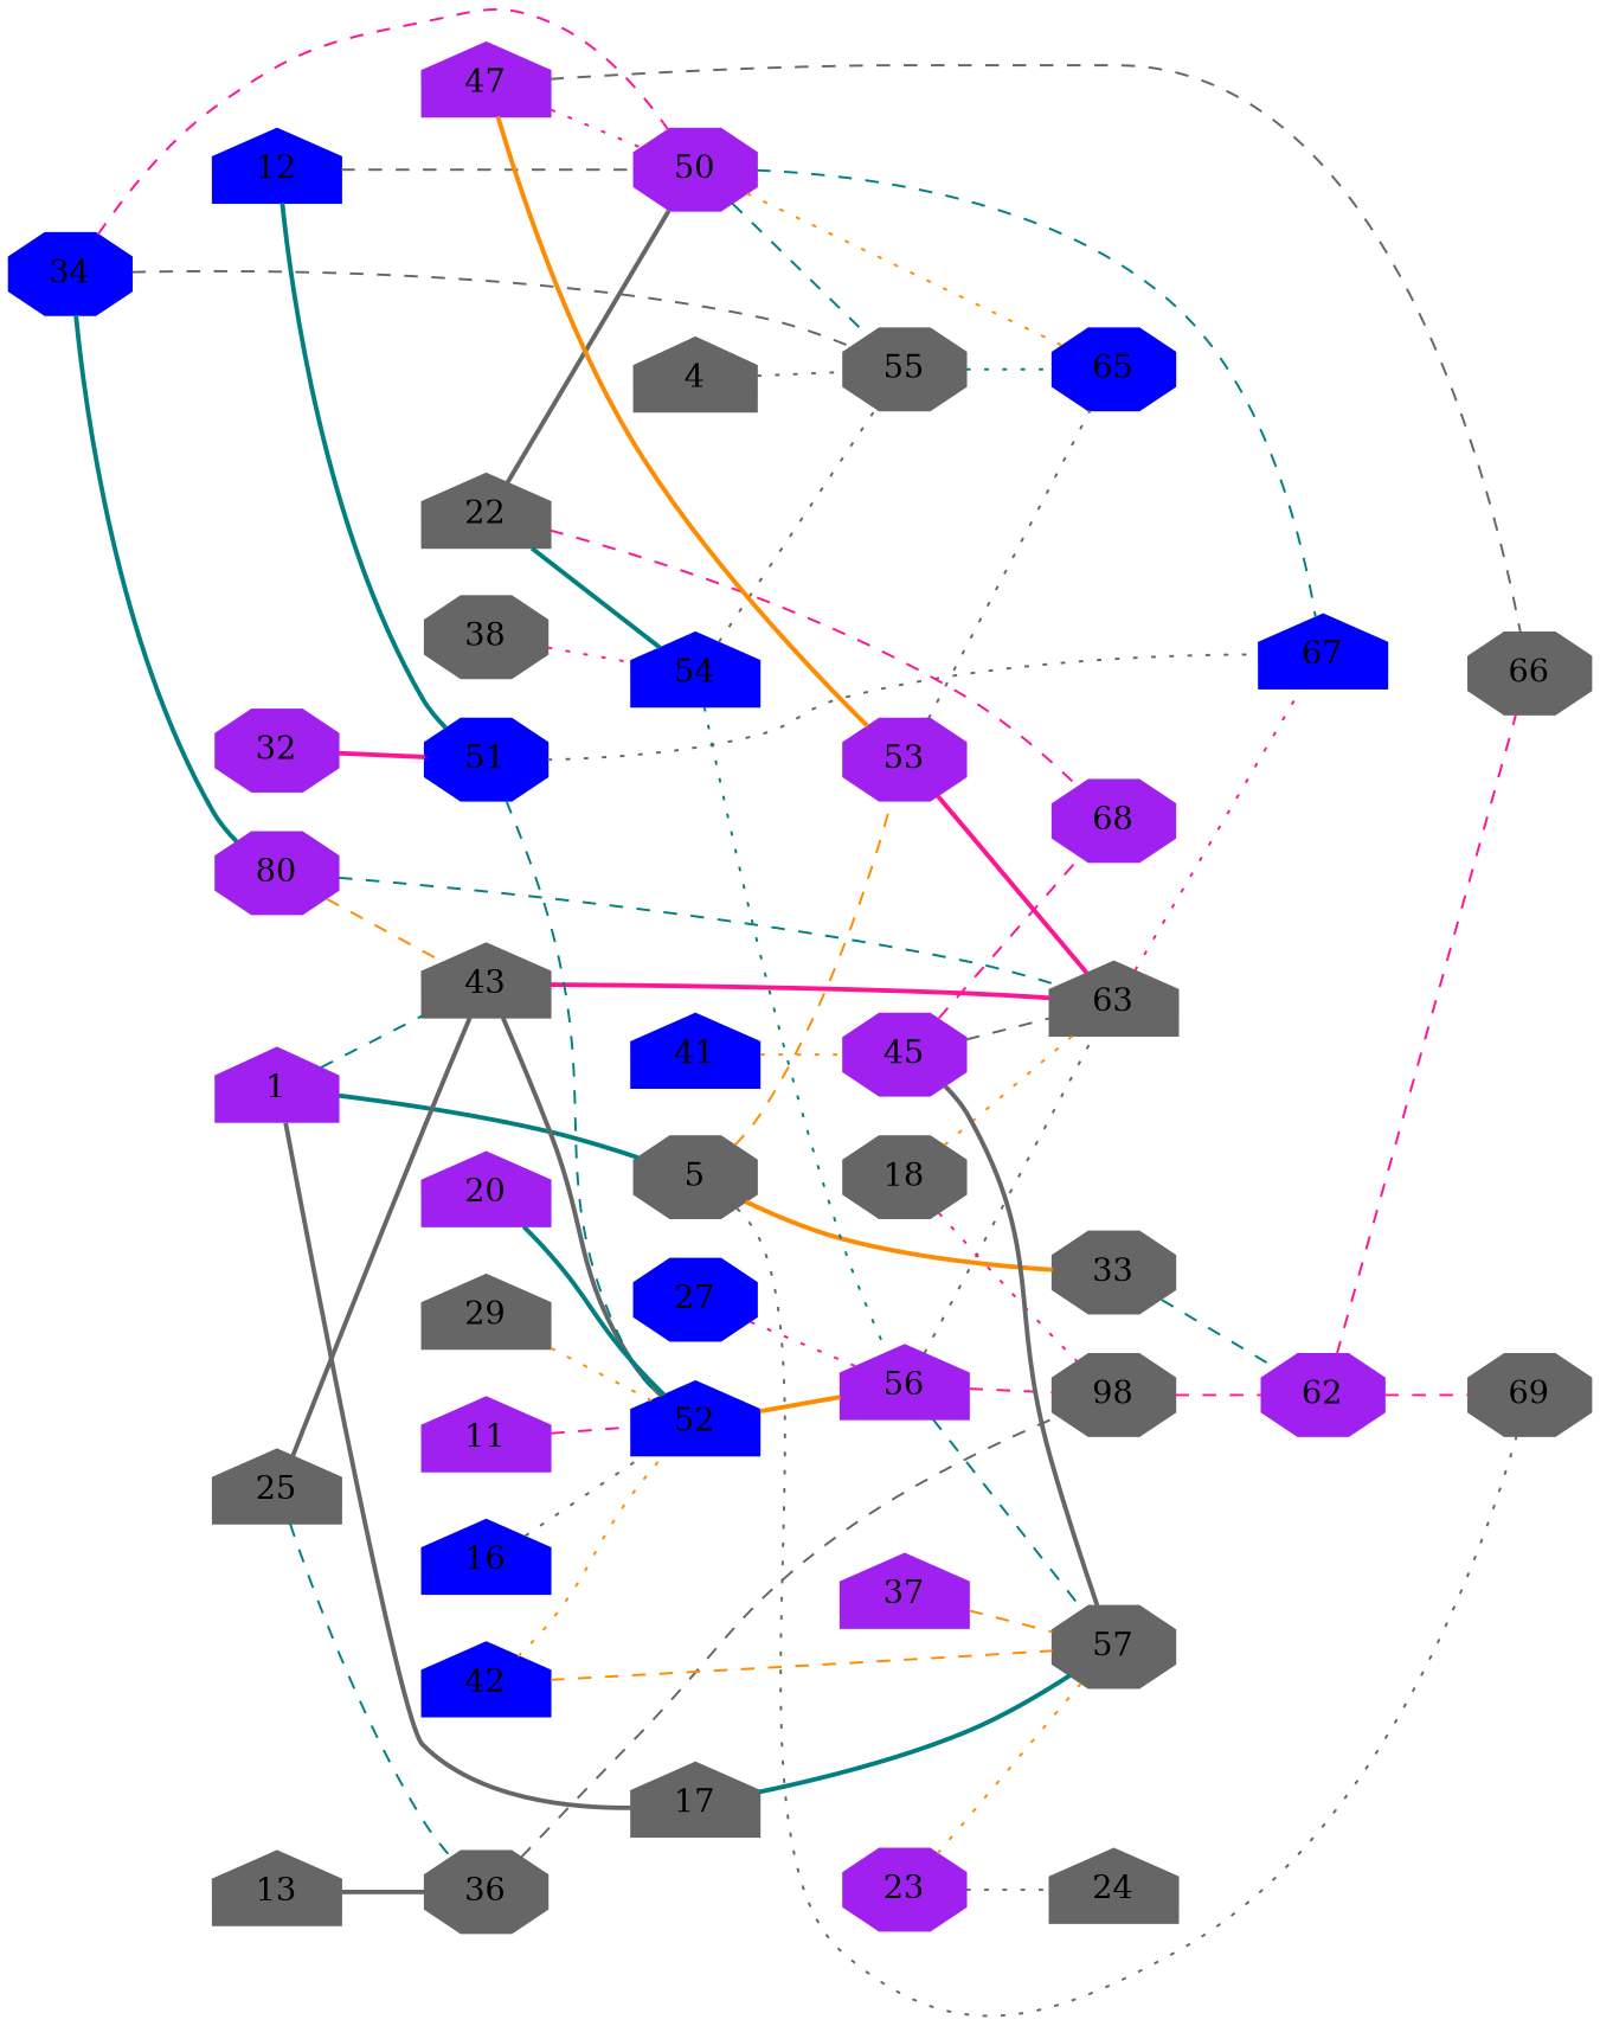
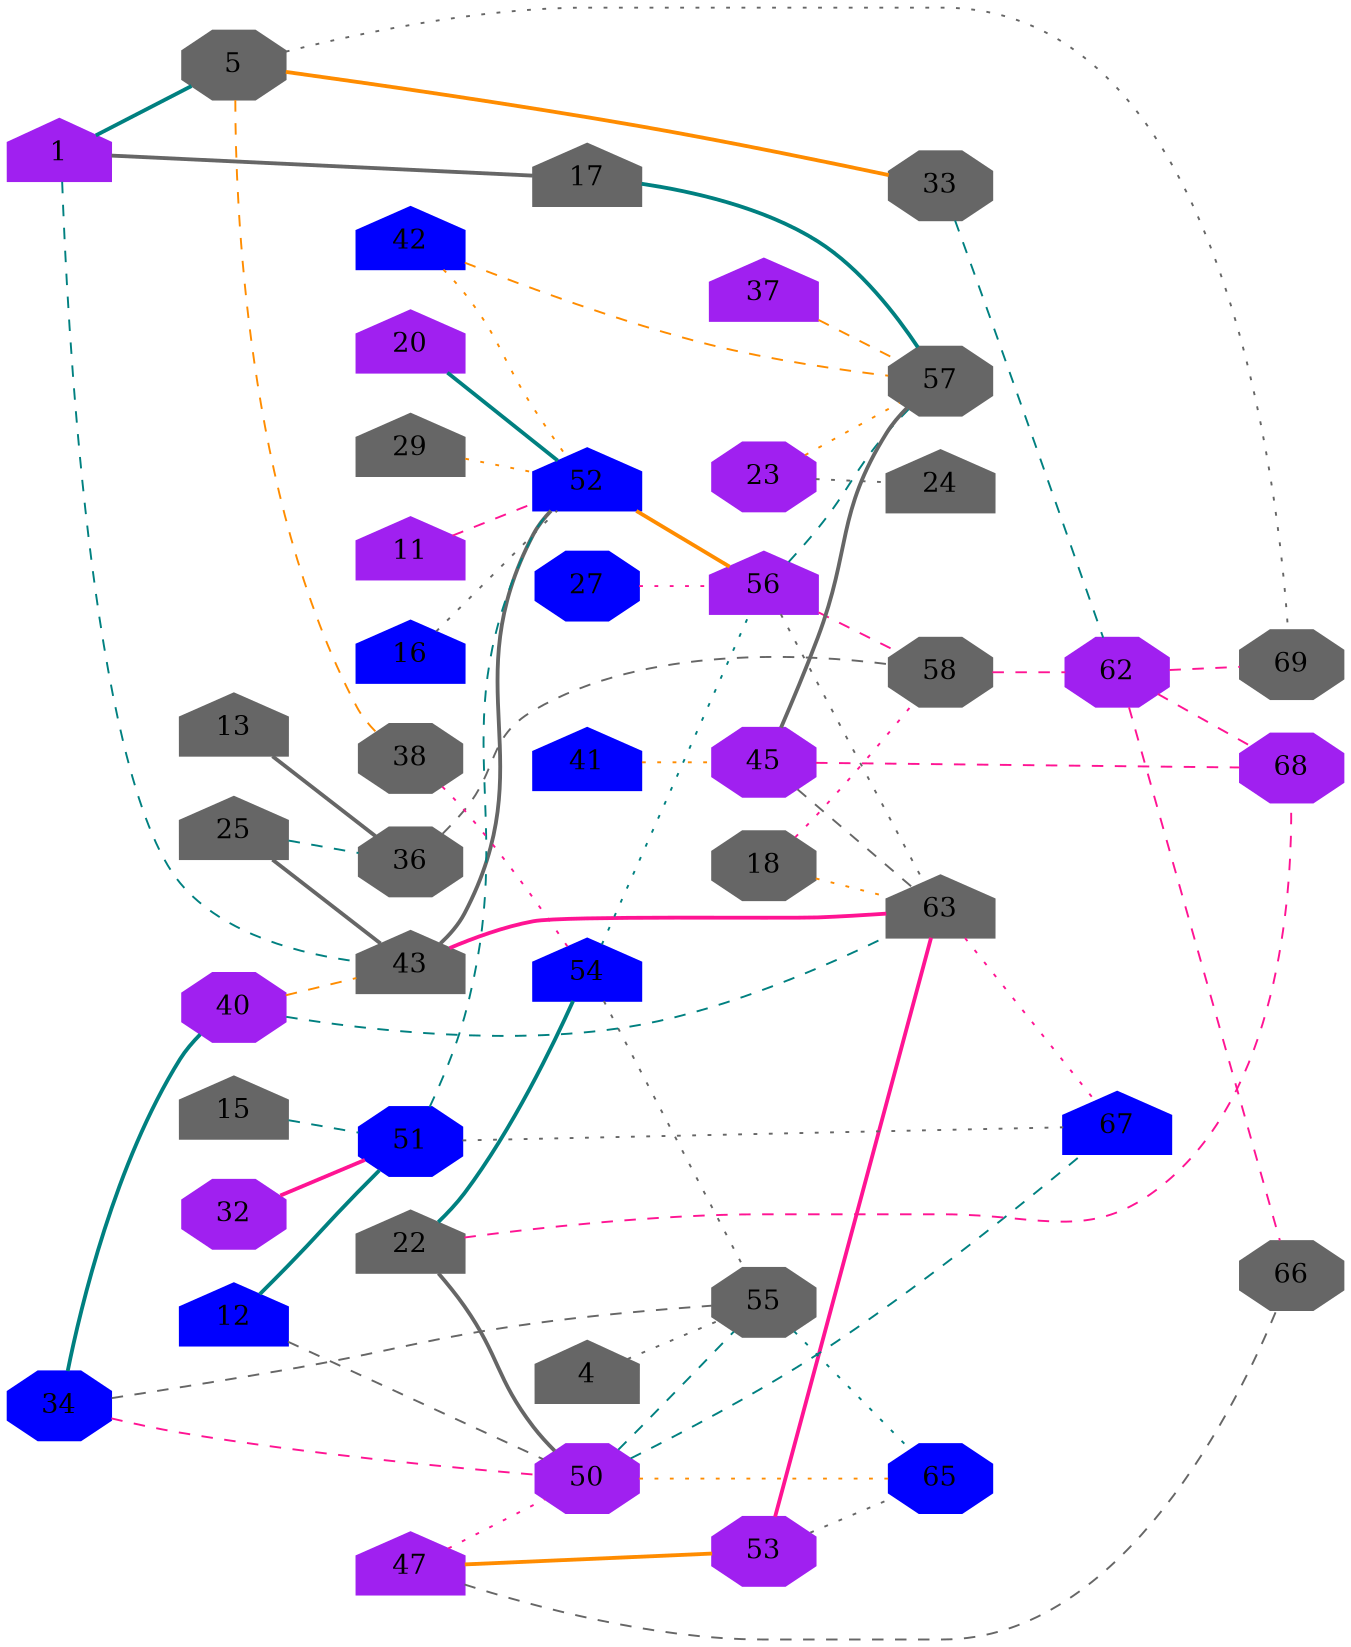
  graph {
    rankdir=LR
    node [color=gray40 shape=house style=filled]
    edge [color=gray40 style=dashed weight=1.0]
    1 [color=purple]
    5 [shape=octagon]
    43
    17
    33 [shape=octagon]
    53 [color=purple shape=octagon]
    69 [shape=octagon]
    23 [color=purple shape=octagon]
    57 [shape=octagon]
    24
    52 [color=blue]
    63
    55 [shape=octagon]
    4
    65 [color=blue shape=octagon]
    62 [color=purple shape=octagon]
    11 [color=purple]
    56 [color=purple]
    12 [color=blue]
    50 [color=purple shape=octagon]
    51 [color=blue shape=octagon]
    67 [color=blue]
    36 [shape=octagon]
    13
-   58 [shape=octagon label=98]
+   58 [shape=octagon]
+   15
    16 [color=blue]
    18 [shape=octagon]
    20 [color=purple]
    22
    54 [color=blue]
    68 [color=purple shape=octagon]
    25
    27 [color=blue shape=octagon]
    29
    32 [color=purple shape=octagon]
    66 [shape=octagon]
    34 [color=blue shape=octagon]
-   40 [color=purple shape=octagon label=80]
+   40 [color=purple shape=octagon]
    37 [color=purple]
    38 [shape=octagon]
    41 [color=blue]
    45 [color=purple shape=octagon]
    42 [color=blue]
    47 [color=purple]
    1 -- 5 [color=teal style=bold]
    1 -- 43 [color=teal]
    1 -- 17 [style=bold]
    5 -- 33 [color=darkorange style=bold]
-   5 -- 53 [color=darkorange]
+   5 -- 38 [color=darkorange]
    5 -- 69 [style=dotted]
    43 -- 52 [style=bold]
    43 -- 63 [color=deeppink style=bold]
    17 -- 57 [color=teal style=bold]
    33 -- 62 [color=teal]
    53 -- 63 [color=deeppink style=bold]
    53 -- 65 [style=dotted]
    23 -- 57 [color=darkorange style=dotted]
    23 -- 24 [style=dotted]
    52 -- 56 [color=darkorange style=bold]
    63 -- 67 [color=deeppink style=dotted]
    55 -- 65 [color=teal style=dotted]
    4 -- 55 [style=dotted]
    62 -- 69 [color=deeppink weight=2.0]
+   62 -- 68 [color=deeppink]
    62 -- 66 [color=deeppink]
    11 -- 52 [color=deeppink]
    56 -- 57 [color=teal]
    56 -- 63 [style=dotted weight=2.0]
    56 -- 58 [color=deeppink]
    12 -- 50
    12 -- 51 [color=teal style=bold]
    50 -- 55 [color=teal]
    50 -- 65 [color=darkorange style=dotted]
    50 -- 67 [color=teal]
    51 -- 52 [color=teal]
    51 -- 67 [style=dotted]
    36 -- 58
    13 -- 36 [style=bold]
    58 -- 62 [color=deeppink weight=2.0]
+   15 -- 51 [color=teal]
    16 -- 52 [style=dotted]
    18 -- 63 [color=darkorange style=dotted]
    18 -- 58 [color=deeppink style=dotted]
    20 -- 52 [color=teal style=bold]
    22 -- 50 [style=bold]
    22 -- 54 [color=teal style=bold]
    22 -- 68 [color=deeppink]
    54 -- 55 [style=dotted]
    54 -- 56 [color=teal style=dotted]
    25 -- 43 [style=bold]
    25 -- 36 [color=teal]
    27 -- 56 [color=deeppink style=dotted]
    29 -- 52 [color=darkorange style=dotted]
    32 -- 51 [color=deeppink style=bold]
    34 -- 55
    34 -- 50 [color=deeppink]
    34 -- 40 [color=teal style=bold]
    40 -- 43 [color=darkorange]
    40 -- 63 [color=teal]
    37 -- 57 [color=darkorange]
    38 -- 54 [color=deeppink style=dotted]
    41 -- 45 [color=darkorange style=dotted]
    45 -- 57 [style=bold]
    45 -- 63
    45 -- 68 [color=deeppink]
    42 -- 57 [color=darkorange]
    42 -- 52 [color=darkorange style=dotted]
    47 -- 53 [color=darkorange style=bold]
    47 -- 50 [color=deeppink style=dotted]
    47 -- 66
  }
